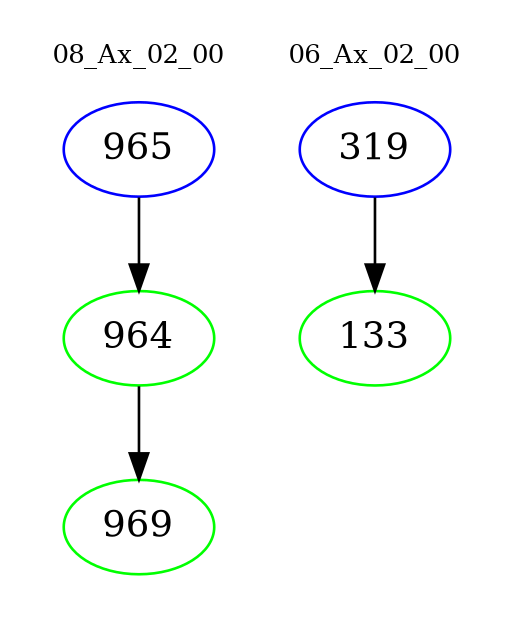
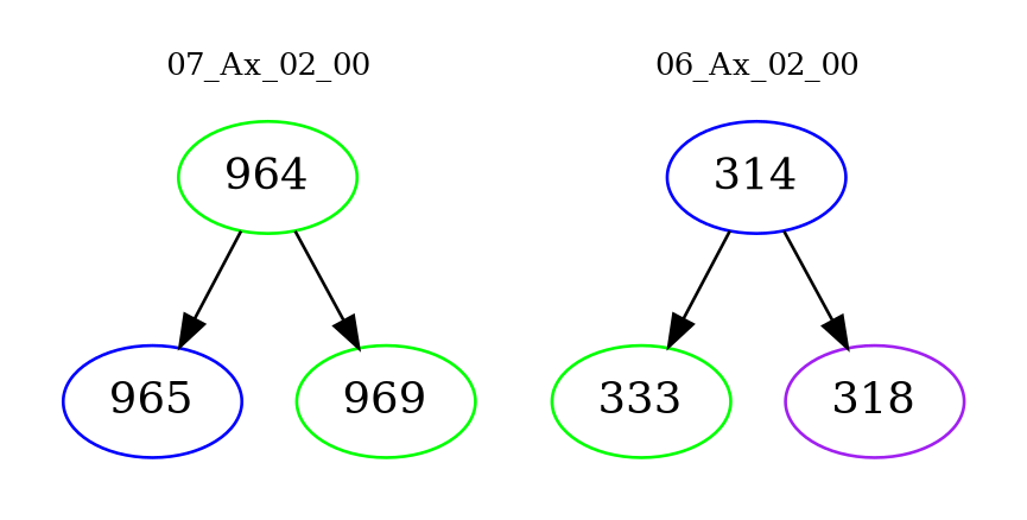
  digraph {
    node [color=green]
    edge [color=black]
    n1 [label=964]
    n2 [color=blue label=965]
    n3 [label=969]
-   n4 [color=blue label=319]
-   n5 [label=133]
+   n4 [color=blue label=314]
+   n5 [label=333]
+   n6 [color=purple label=318]
    subgraph cluster_1 {
      color=white
      fontsize=10
-     label="08_Ax_02_00"
+     label="07_Ax_02_00"
      n1
      n2
      n3
    }
    subgraph cluster_2 {
      color=white
      fontsize=10
      label="06_Ax_02_00"
      n4
      n5
+     n6
    }
-   n2 -> n1
+   n1 -> n2
    n1 -> n3
    n4 -> n5
+   n4 -> n6
  }
